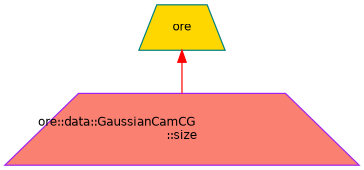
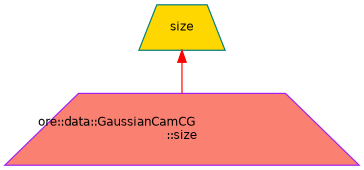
  digraph {
    rankdir=TB
    node [fontname=Helvetica fontsize=10 shape=trapezium style=filled]
-   n1 [color=teal fillcolor=gold fontcolor=black height=0.2 label=ore width=0.4]
+   n1 [color=teal fillcolor=gold fontcolor=black height=0.2 label=size width=0.4]
    n2 [color=purple fillcolor=salmon height=0.2 label="ore::data::GaussianCamCG\l::size" width=0.4]
    n1 -> n2 [color=red dir=back fontname=Helvetica fontsize=10 labelfontname=Helvetica labelfontsize=10 style=solid]
  }
